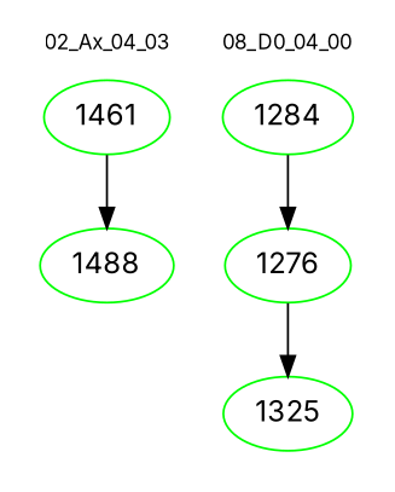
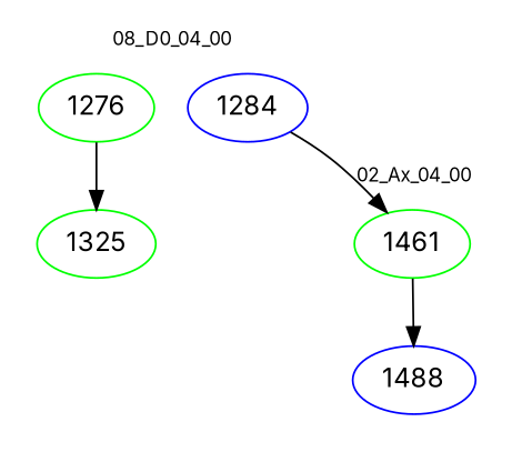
  digraph {
    fontname=Inter
    node [color=green fontname=Inter]
    edge [color=black fontname=Inter]
    n1 [label=1461]
-   n2 [label=1488]
-   n3 [label=1284]
+   n2 [color=blue label=1488]
+   n3 [color=blue label=1284]
    n4 [label=1276]
    n5 [label=1325]
    subgraph cluster_1 {
      color=white
      fontsize=10
-     label="02_Ax_04_03"
+     label="02_Ax_04_00"
      n1
      n2
    }
    subgraph cluster_2 {
      color=white
      fontsize=10
      label="08_D0_04_00"
      n3
      n4
      n5
    }
    n1 -> n2
-   n3 -> n4
+   n3 -> n1
    n4 -> n5
  }
